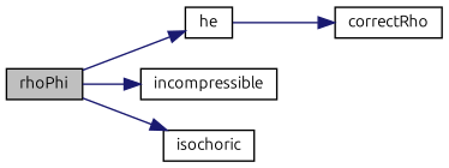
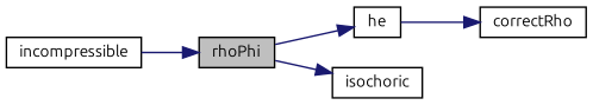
  digraph {
    fontname=Ubuntu
    rankdir=LR
    node [color=black fontname=Ubuntu fontsize=10 shape=record]
    edge [color=midnightblue fontname=Ubuntu fontsize=10 labelfontname=FreeSans labelfontsize=10 style=solid]
    n1 [fillcolor=grey75 fontcolor=black height=0.2 label=rhoPhi style=filled width=0.4]
    n2 [height=0.2 label=he width=0.4]
    n3 [height=0.2 label=incompressible width=0.4]
    n4 [height=0.2 label=isochoric width=0.4]
    n5 [height=0.2 label=correctRho width=0.4]
    n1 -> n2
-   n1 -> n3
+   n3 -> n1
    n1 -> n4
    n2 -> n5
  }
